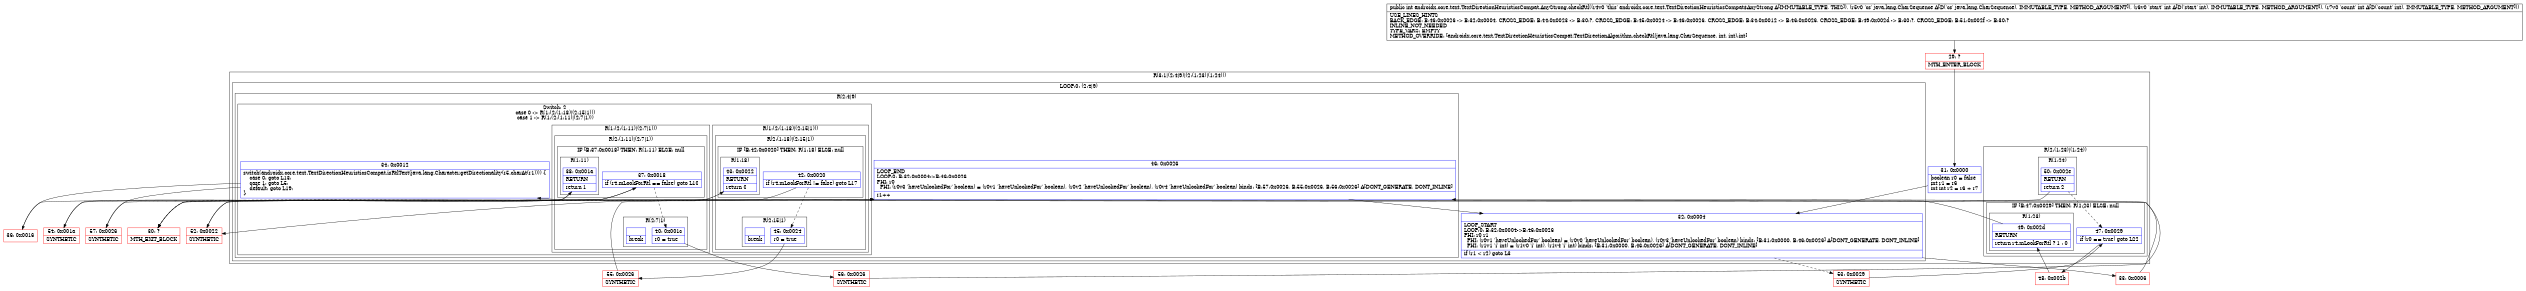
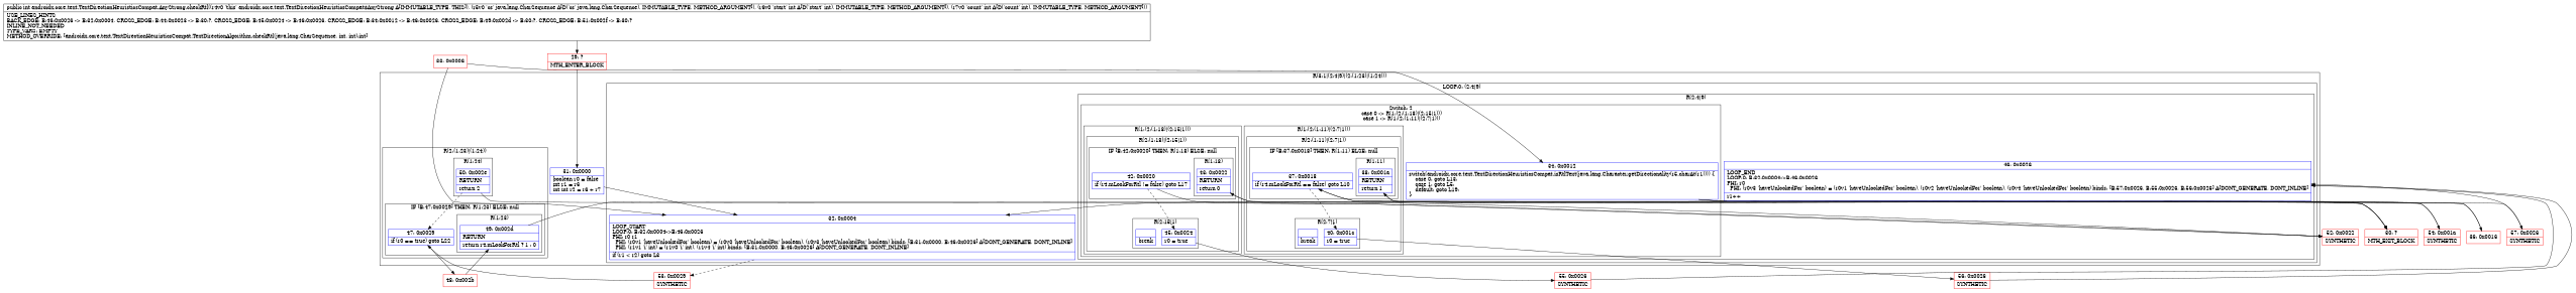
  digraph {
    node [color=blue shape=record]
    n1 [label="{43\:\ 0x0022|RETURN\l|return 0\l}"]
    n2 [label="{42\:\ 0x0020|if (r4.mLookForRtl != false) goto L17\l}"]
    n3 [label="{45\:\ 0x0024|r0 = true\l}"]
    n4 [label="{|break\l}"]
    n5 [label="{38\:\ 0x001a|RETURN\l|return 1\l}"]
    n6 [label="{37\:\ 0x0018|if (r4.mLookForRtl == false) goto L10\l}"]
    n7 [label="{40\:\ 0x001c|r0 = true\l}"]
    n8 [label="{|break\l}"]
    n9 [label="{34\:\ 0x0012|switch(androidx.core.text.TextDirectionHeuristicsCompat.isRtlText(java.lang.Character.getDirectionality(r5.charAt(r1)))) \{\l    case 0: goto L13;\l    case 1: goto L5;\l    default: goto L19;\l\}\l}"]
    n10 [label="{46\:\ 0x0026|LOOP_END\lLOOP:0: B:32:0x0004\-\>B:46:0x0026\lPHI: r0 \l  PHI: (r0v3 'haveUnlookedFor' boolean) = (r0v1 'haveUnlookedFor' boolean), (r0v2 'haveUnlookedFor' boolean), (r0v4 'haveUnlookedFor' boolean) binds: [B:57:0x0026, B:55:0x0026, B:56:0x0026] A[DONT_GENERATE, DONT_INLINE]\l|r1++\l}"]
    n11 [label="{32\:\ 0x0004|LOOP_START\lLOOP:0: B:32:0x0004\-\>B:46:0x0026\lPHI: r0 r1 \l  PHI: (r0v1 'haveUnlookedFor' boolean) = (r0v0 'haveUnlookedFor' boolean), (r0v3 'haveUnlookedFor' boolean) binds: [B:31:0x0000, B:46:0x0026] A[DONT_GENERATE, DONT_INLINE]\l  PHI: (r1v1 'i' int) = (r1v0 'i' int), (r1v4 'i' int) binds: [B:31:0x0000, B:46:0x0026] A[DONT_GENERATE, DONT_INLINE]\l|if (r1 \< r2) goto L3\l}"]
    n12 [label="{49\:\ 0x002d|RETURN\l|return r4.mLookForRtl ? 1 : 0\l}"]
    n13 [label="{47\:\ 0x0029|if (r0 == true) goto L22\l}"]
    n14 [label="{50\:\ 0x002e|RETURN\l|return 2\l}"]
    n15 [label="{31\:\ 0x0000|boolean r0 = false\lint r1 = r6\lint int r2 = r6 + r7\l}"]
    n16 [color=red label="{30\:\ ?|MTH_EXIT_BLOCK\l}"]
    n17 [color=red label="{52\:\ 0x0022|SYNTHETIC\l}"]
    n18 [color=red label="{55\:\ 0x0026|SYNTHETIC\l}"]
    n19 [color=red label="{54\:\ 0x001a|SYNTHETIC\l}"]
    n20 [color=red label="{56\:\ 0x0026|SYNTHETIC\l}"]
    n21 [color=red label="{36\:\ 0x0016}"]
    n22 [color=red label="{57\:\ 0x0026|SYNTHETIC\l}"]
    n23 [color=red label="{33\:\ 0x0006}"]
    n24 [color=red label="{53\:\ 0x0029|SYNTHETIC\l}"]
    n25 [color=red label="{48\:\ 0x002b}"]
    n26 [color=red label="{29\:\ ?|MTH_ENTER_BLOCK\l}"]
    n27 [label="{public int androidx.core.text.TextDirectionHeuristicsCompat.AnyStrong.checkRtl((r4v0 'this' androidx.core.text.TextDirectionHeuristicsCompat$AnyStrong A[IMMUTABLE_TYPE, THIS]), (r5v0 'cs' java.lang.CharSequence A[D('cs' java.lang.CharSequence), IMMUTABLE_TYPE, METHOD_ARGUMENT]), (r6v0 'start' int A[D('start' int), IMMUTABLE_TYPE, METHOD_ARGUMENT]), (r7v0 'count' int A[D('count' int), IMMUTABLE_TYPE, METHOD_ARGUMENT]))  | USE_LINES_HINTS\lBACK_EDGE: B:46:0x0026 \-\> B:32:0x0004, CROSS_EDGE: B:44:0x0023 \-\> B:30:?, CROSS_EDGE: B:45:0x0024 \-\> B:46:0x0026, CROSS_EDGE: B:34:0x0012 \-\> B:46:0x0026, CROSS_EDGE: B:49:0x002d \-\> B:30:?, CROSS_EDGE: B:51:0x002f \-\> B:30:?\lINLINE_NOT_NEEDED\lTYPE_VARS: EMPTY\lMETHOD_OVERRIDE: [androidx.core.text.TextDirectionHeuristicsCompat.TextDirectionAlgorithm.checkRtl(java.lang.CharSequence, int, int):int]\l}" color=""]
    subgraph cluster_1 {
      label="R(3:1|(2:4|9)|(2:(1:23)|(1:24)))"
      n15
      subgraph cluster_2 {
        label="LOOP:0: (2:4|9)"
        n11
        subgraph cluster_3 {
          label="R(2:4|9)"
          n10
          subgraph cluster_4 {
            label="Switch: 2\n case 0 -> R(1:(2:(1:18)|(2:15|1)))\n case 1 -> R(1:(2:(1:11)|(2:7|1)))"
            n9
            subgraph cluster_5 {
              label="R(1:(2:(1:18)|(2:15|1)))"
              subgraph cluster_6 {
                label="R(2:(1:18)|(2:15|1))"
                subgraph cluster_7 {
                  label="IF [B:42:0x0020] THEN: R(1:18) ELSE: null"
                  n2
                  subgraph cluster_8 {
                    label="R(1:18)"
                    n1
                  }
                }
                subgraph cluster_9 {
                  label="R(2:15|1)"
                  n3
                  n4
                }
              }
            }
            subgraph cluster_10 {
              label="R(1:(2:(1:11)|(2:7|1)))"
              subgraph cluster_11 {
                label="R(2:(1:11)|(2:7|1))"
                subgraph cluster_12 {
                  label="IF [B:37:0x0018] THEN: R(1:11) ELSE: null"
                  n6
                  subgraph cluster_13 {
                    label="R(1:11)"
                    n5
                  }
                }
                subgraph cluster_14 {
                  label="R(2:7|1)"
                  n7
                  n8
                }
              }
            }
          }
        }
      }
      subgraph cluster_15 {
        label="R(2:(1:23)|(1:24))"
        subgraph cluster_16 {
          label="IF [B:47:0x0029] THEN: R(1:23) ELSE: null"
          n13
          subgraph cluster_17 {
            label="R(1:23)"
            n12
          }
        }
        subgraph cluster_18 {
          label="R(1:24)"
          n14
        }
      }
    }
-   n1 -> n16 [style=dashed]
+   n1 -> n16
    n2 -> n3 [style=dashed]
    n2 -> n17
    n3 -> n18
    n5 -> n16
    n6 -> n7 [style=dashed]
    n6 -> n19
    n7 -> n20
    n9 -> n21
    n9 -> n22
    n10 -> n11
-   n11 -> n23
+   n23 -> n11
    n11 -> n24 [style=dashed]
    n12 -> n17
    n13 -> n25
    n14 -> n13 [style=dashed]
    n14 -> n16
    n15 -> n11
    n17 -> n1
    n18 -> n10
    n19 -> n5
    n20 -> n10
    n21 -> n6
    n22 -> n10
    n23 -> n9
    n24 -> n13
    n25 -> n12
    n26 -> n15
    n27 -> n26
  }
